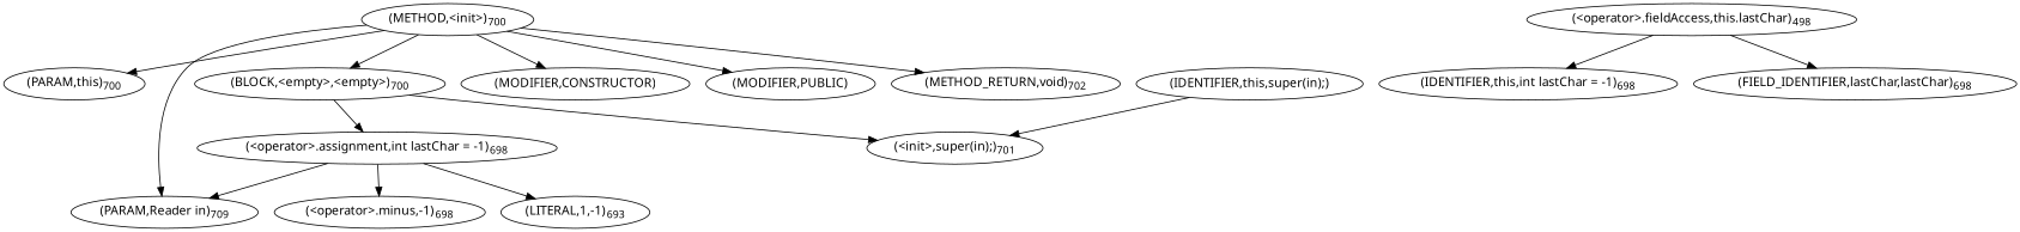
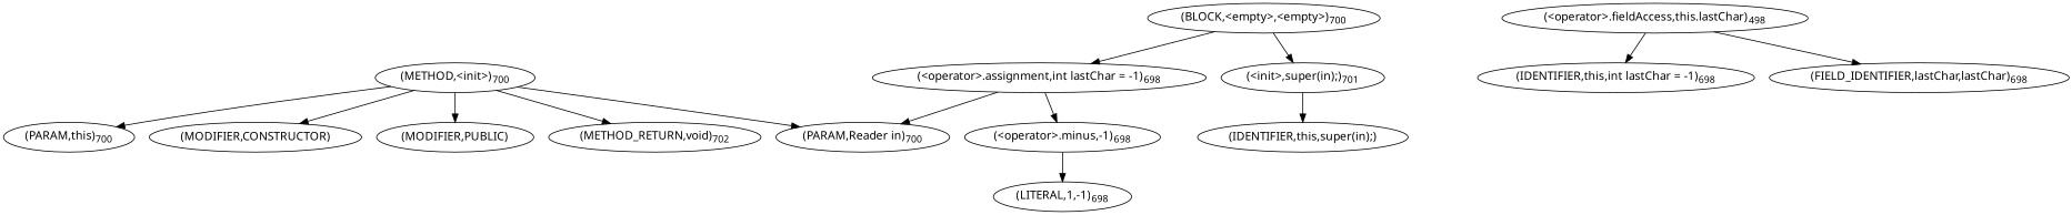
  digraph {
    fontname="Noto Sans"
    node [fontname="Noto Sans"]
    edge [fontname="Noto Sans"]
    n1 [label=<(METHOD,&lt;init&gt;)<SUB>700</SUB>>]
    n2 [label=<(PARAM,this)<SUB>700</SUB>>]
-   n3 [label=<(PARAM,Reader in)<SUB>709</SUB>>]
+   n3 [label=<(PARAM,Reader in)<SUB>700</SUB>>]
    n4 [label=<(BLOCK,&lt;empty&gt;,&lt;empty&gt;)<SUB>700</SUB>>]
    n5 [label=<(MODIFIER,CONSTRUCTOR)>]
    n6 [label=<(MODIFIER,PUBLIC)>]
    n7 [label=<(METHOD_RETURN,void)<SUB>702</SUB>>]
    n8 [label=<(&lt;operator&gt;.assignment,int lastChar = -1)<SUB>698</SUB>>]
    n9 [label=<(&lt;init&gt;,super(in);)<SUB>701</SUB>>]
    n10 [label=<(&lt;operator&gt;.minus,-1)<SUB>698</SUB>>]
    n11 [label=<(IDENTIFIER,this,super(in);)>]
    n12 [label=<(&lt;operator&gt;.fieldAccess,this.lastChar)<SUB>498</SUB>>]
    n13 [label=<(IDENTIFIER,this,int lastChar = -1)<SUB>698</SUB>>]
    n14 [label=<(FIELD_IDENTIFIER,lastChar,lastChar)<SUB>698</SUB>>]
-   n15 [label=<(LITERAL,1,-1)<SUB>693</SUB>>]
+   n15 [label=<(LITERAL,1,-1)<SUB>698</SUB>>]
    n1 -> n2
    n1 -> n3
-   n1 -> n4
    n1 -> n5
    n1 -> n6
    n1 -> n7
    n4 -> n8
    n4 -> n9
    n8 -> n3
    n8 -> n10
-   n11 -> n9
-   n8 -> n15
+   n9 -> n11
+   n10 -> n15
    n12 -> n13
    n12 -> n14
  }
